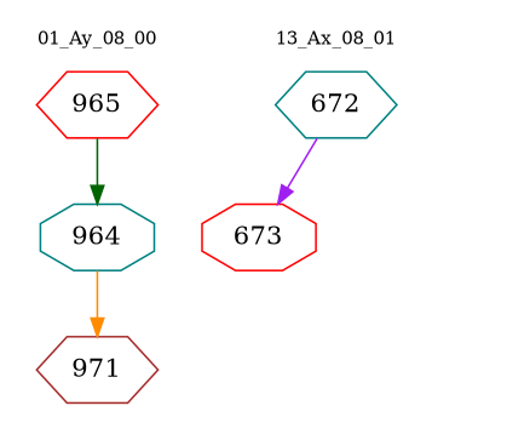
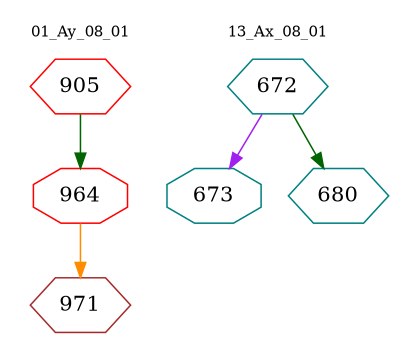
  digraph {
    node [color=red shape=hexagon]
    edge [color=darkgreen]
-   n1 [color=teal label=964 shape=octagon]
-   n2 [label=965]
+   n1 [label=964 shape=octagon]
+   n2 [label=905]
    n3 [color=brown label=971]
    n4 [color=teal label=672]
-   n5 [label=673 shape=octagon]
+   n5 [color=teal label=673 shape=octagon]
+   n6 [color=teal label=680]
    subgraph cluster_1 {
      color=white
      fontsize=10
-     label="01_Ay_08_00"
+     label="01_Ay_08_01"
      n1
      n2
      n3
    }
    subgraph cluster_2 {
      color=white
      fontsize=10
      label="13_Ax_08_01"
      n4
      n5
+     n6
    }
    n1 -> n3 [color=darkorange]
    n2 -> n1
    n4 -> n5 [color=purple]
+   n4 -> n6
  }
